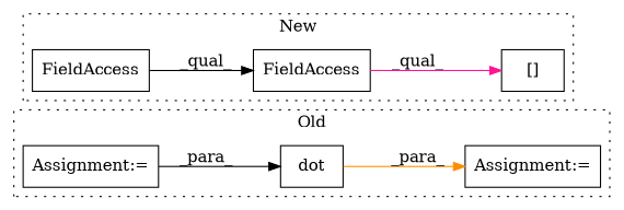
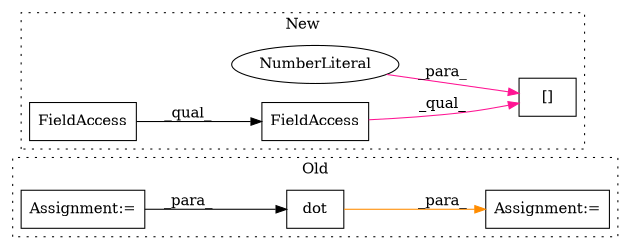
  digraph {
    rankdir=LR
    node [a=7 l=1 s=5396 shape=box]
    edge [color=black]
    n1 [a=32 l="4,1" label=dot s="6475,6510"]
    n2 [label="Assignment:=" s=6468]
    n3 [label="Assignment:=" s=5502]
    n4 [a=2 l="41,1" label="[]" s="5396,5438"]
    n5 [a=22 l=40 label=FieldAccess]
+   n6 [a=34 label=NumberLiteral s=5437 shape=ellipse]
    n7 [a=22 l=34 label=FieldAccess]
    subgraph cluster_1 {
      label=Old
      style=dotted
      n1
      n2
      n3
    }
    subgraph cluster_2 {
      label=New
      style=dotted
      n4
      n5
+     n6
      n7
    }
    n1 -> n2 [label=_para_ color=darkorange]
    n3 -> n1 [label=_para_]
    n5 -> n4 [label=_qual_ color=deeppink]
+   n6 -> n4 [label=_para_ color=deeppink]
    n7 -> n5 [label=_qual_]
  }
